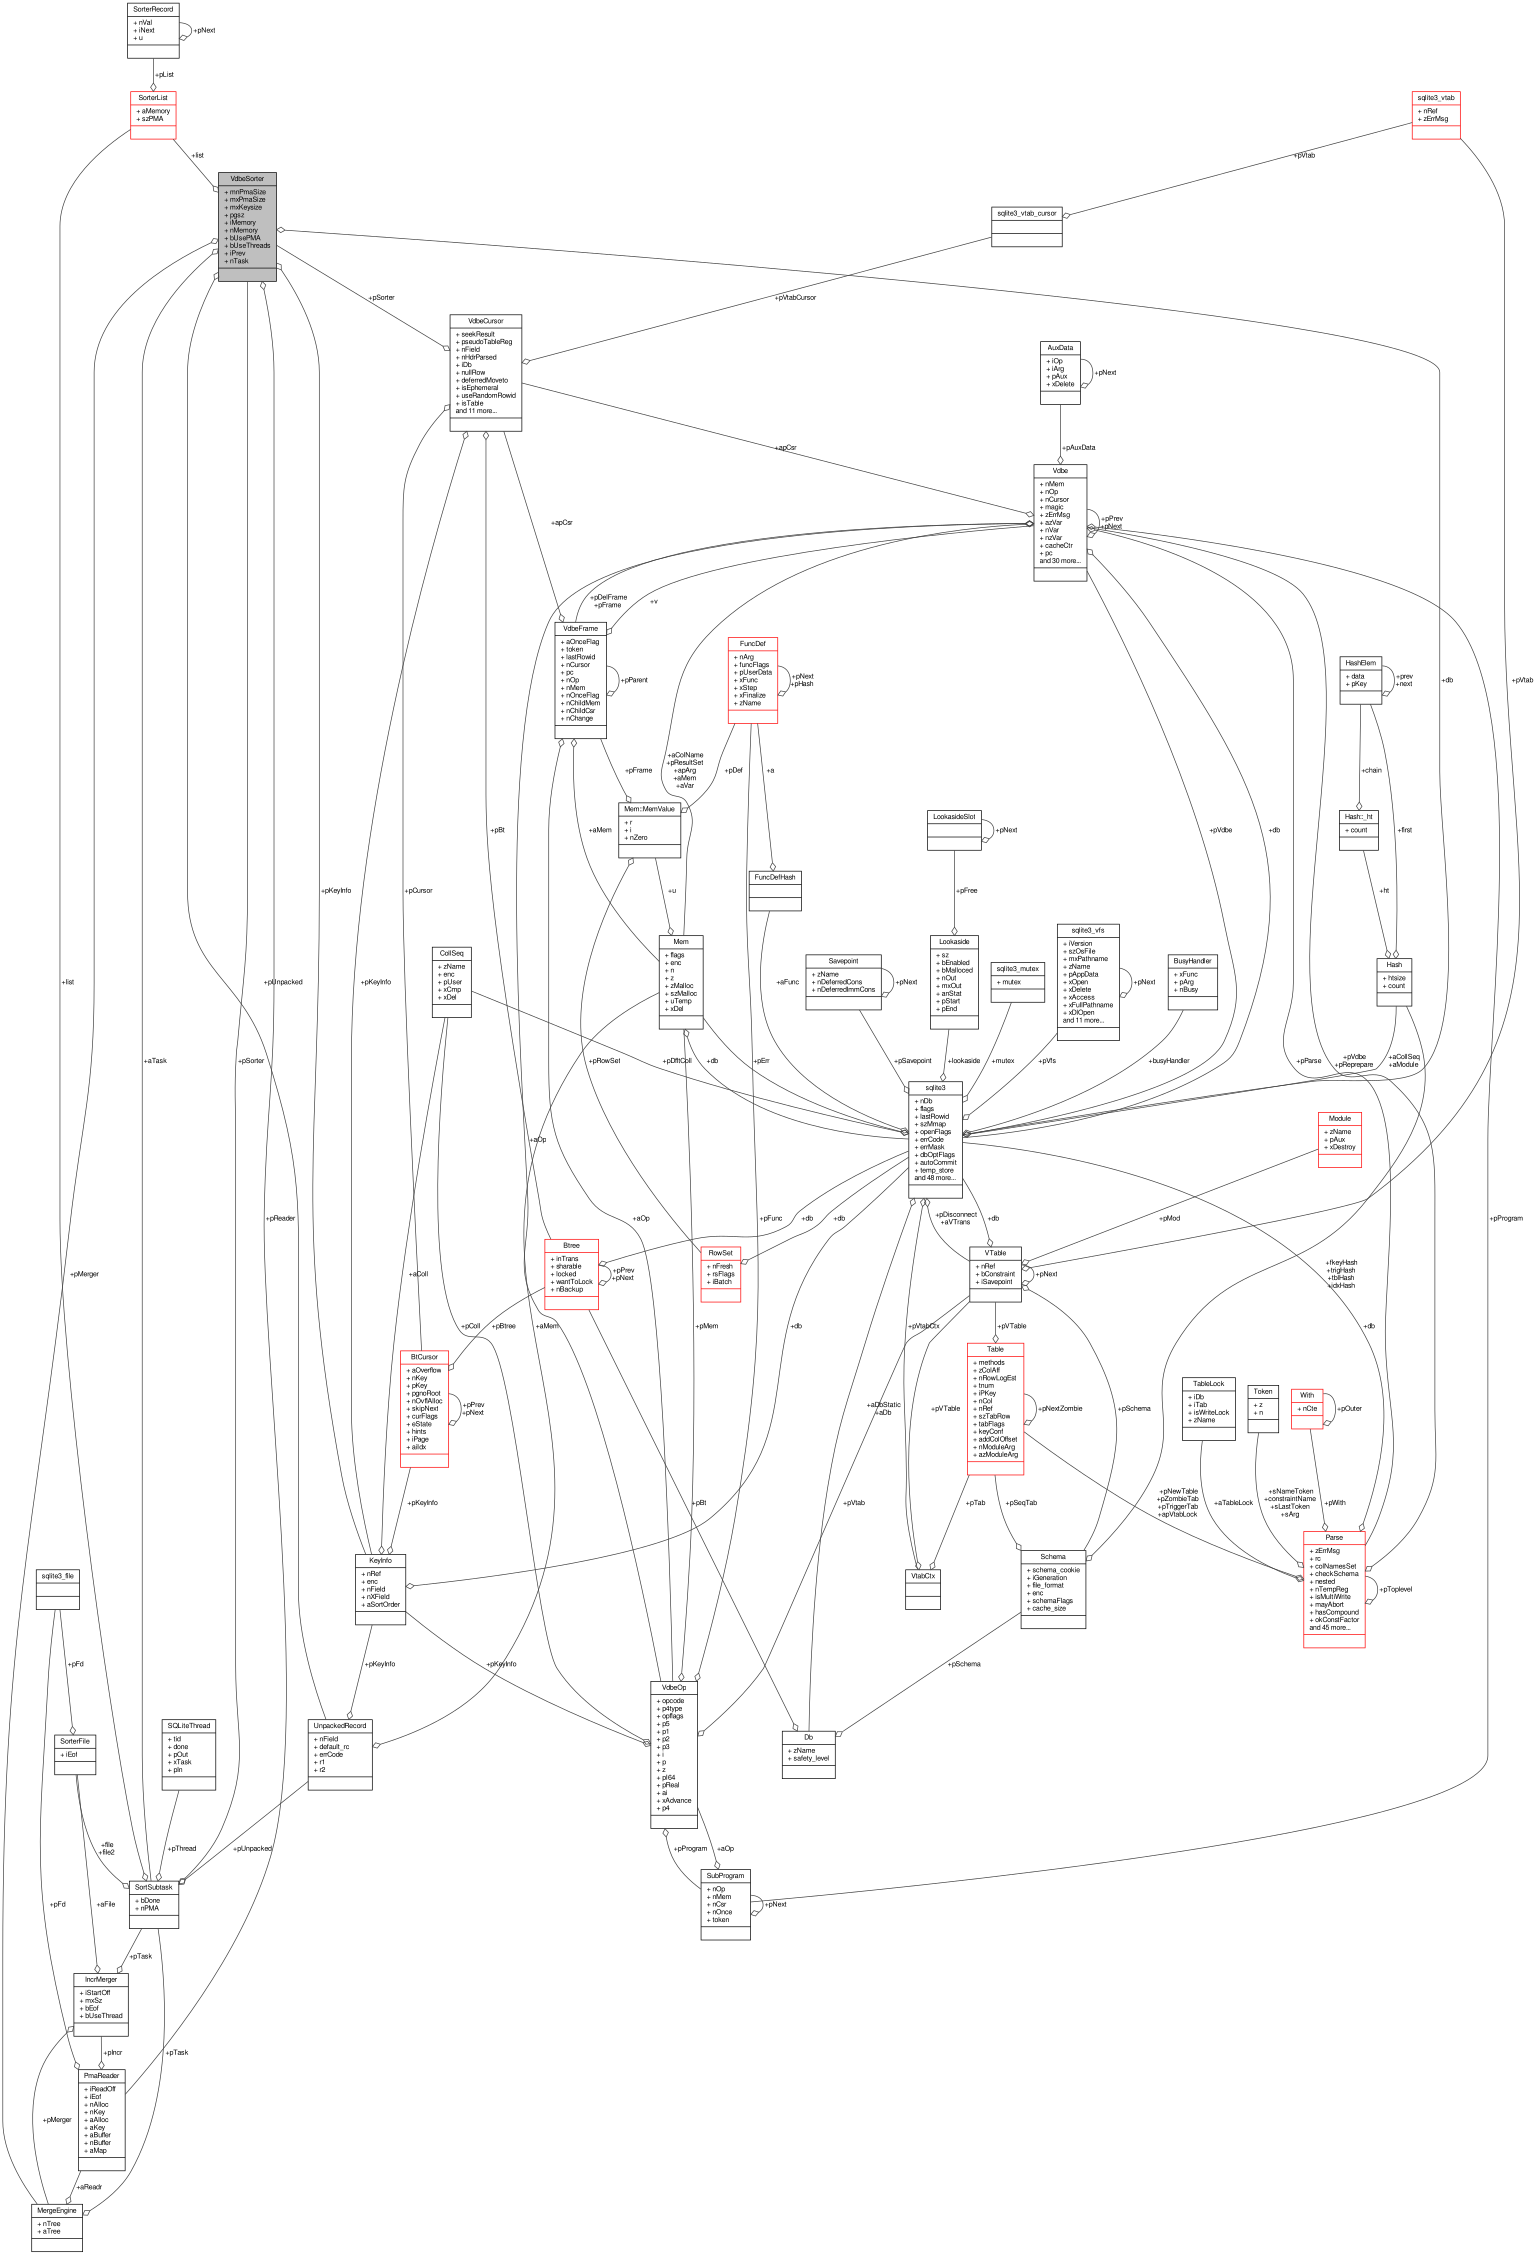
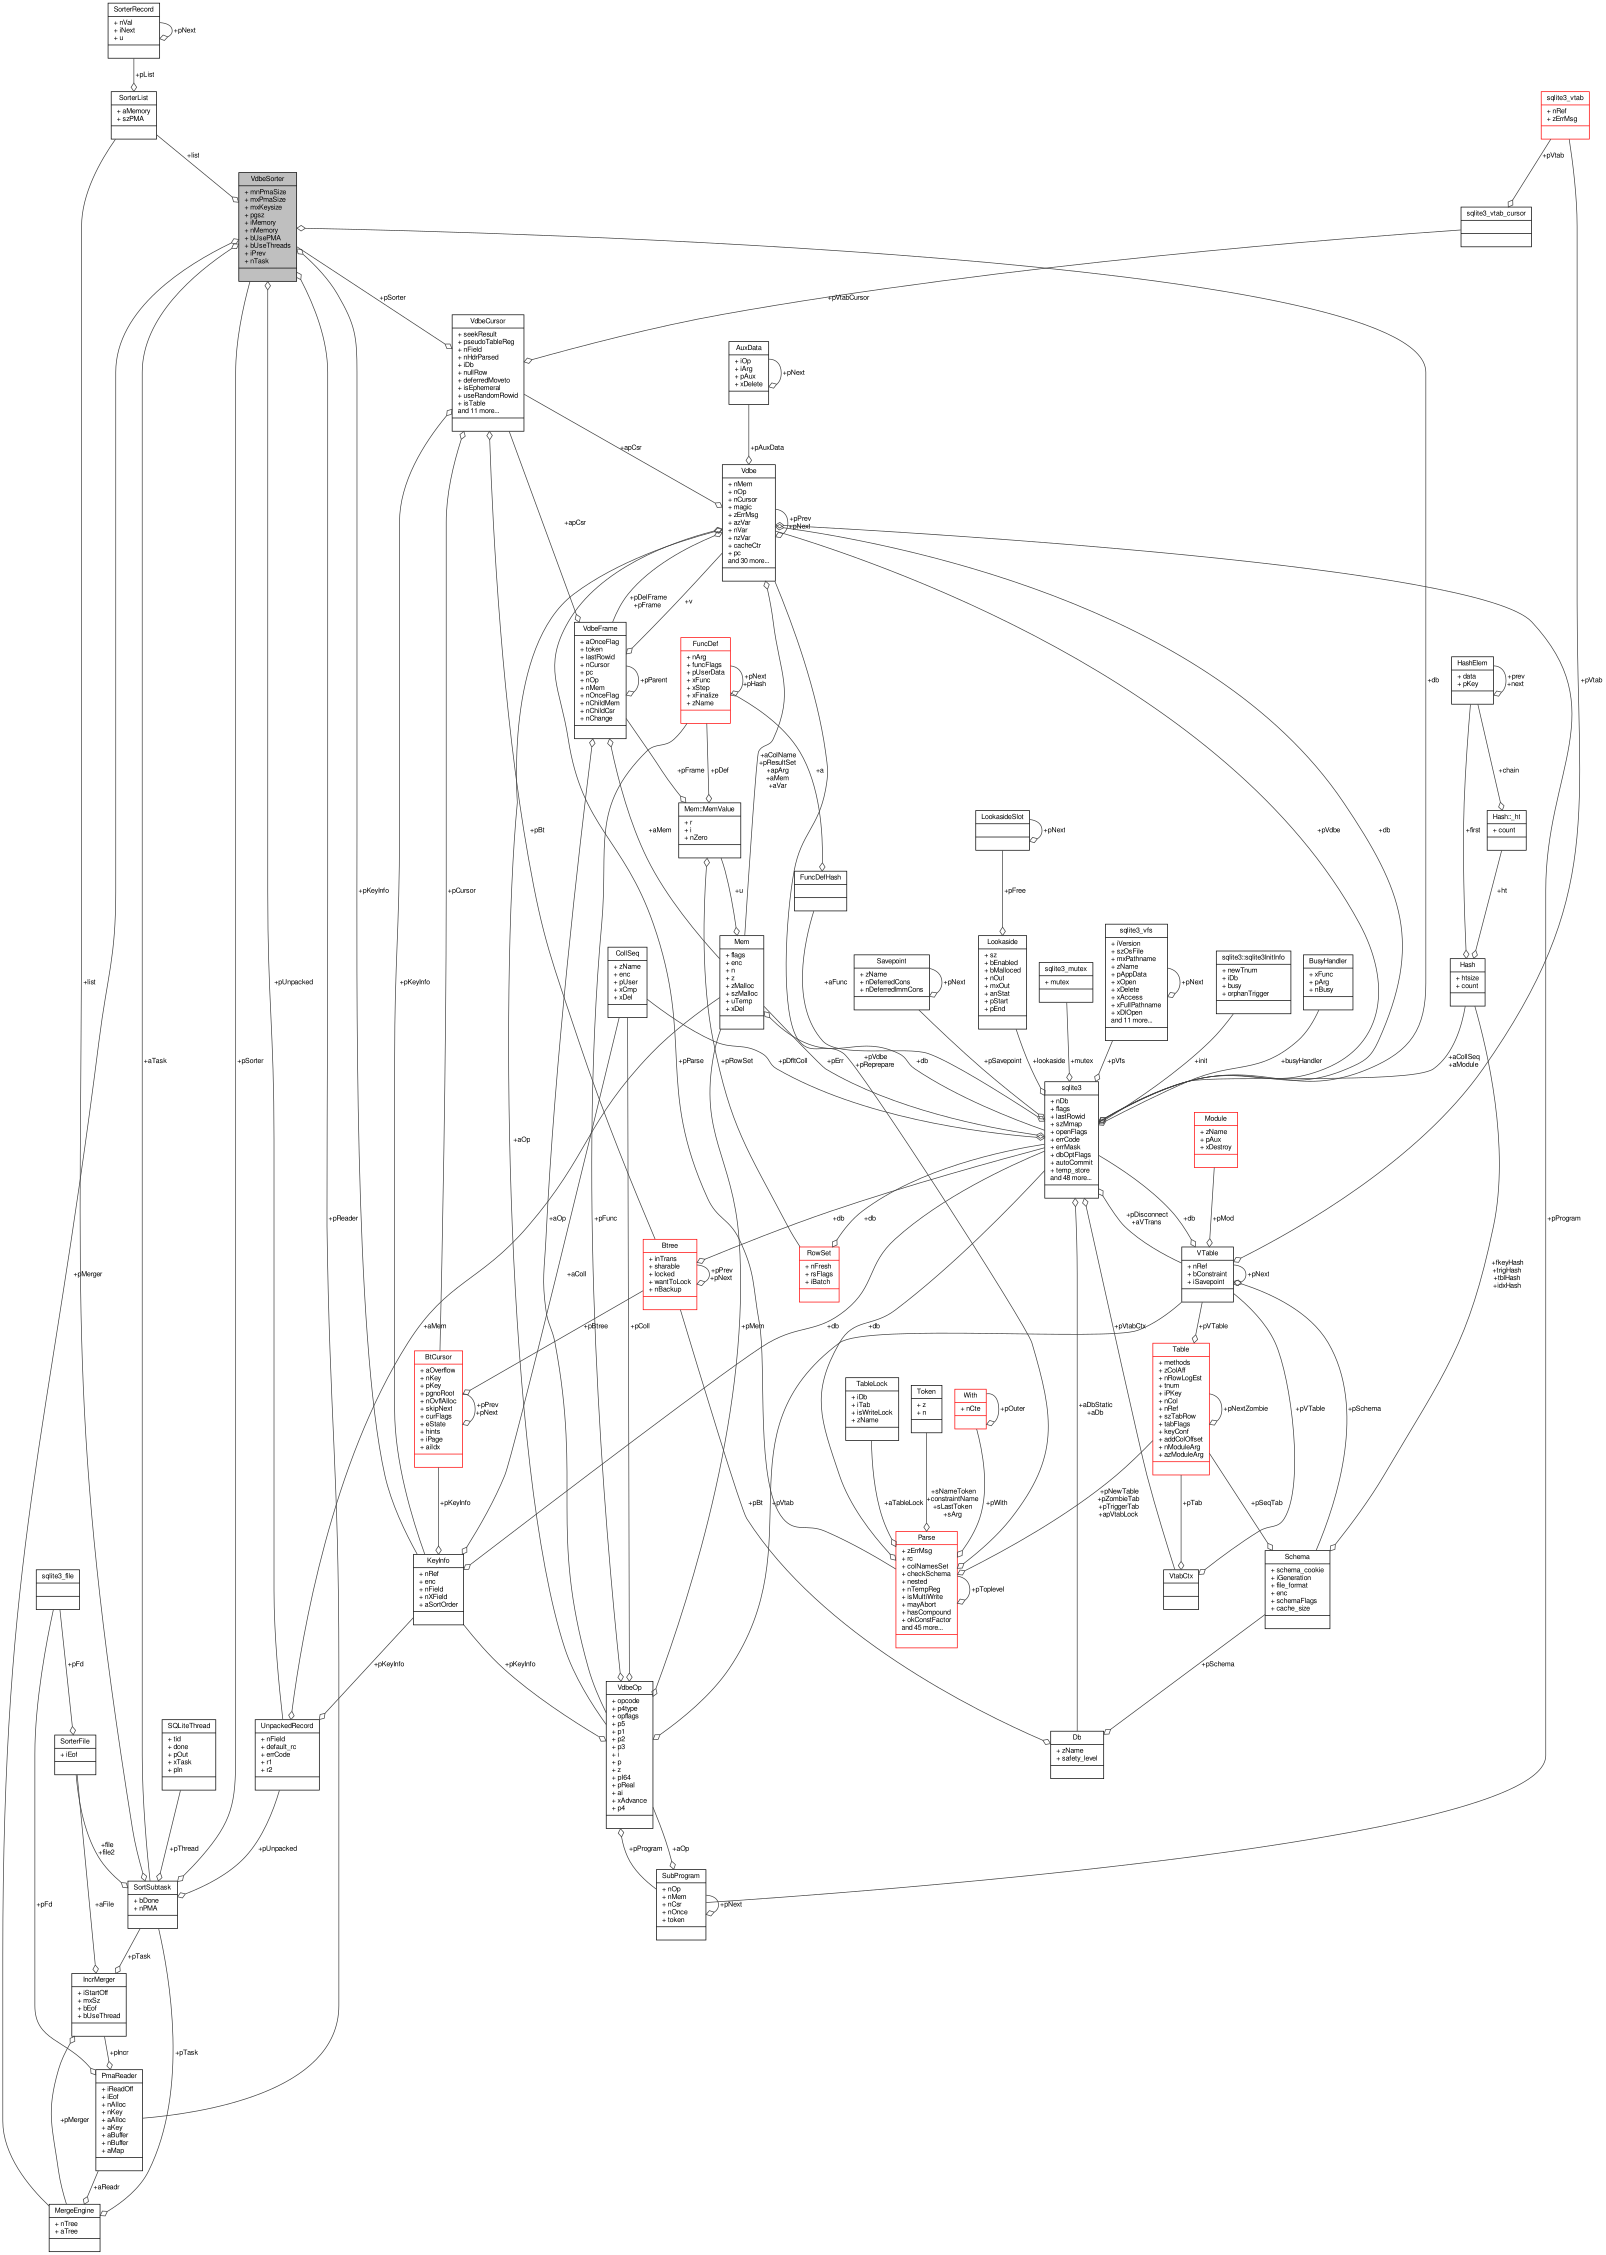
  digraph {
    node [color=black fillcolor=white fontname=FreeSans fontsize=10 shape=record style=filled]
    edge [arrowhead=odiamond color=grey25 fontname=FreeSans fontsize=10 labelfontname=FreeSans labelfontsize=10 style=solid]
    n1 [fillcolor=grey75 fontcolor=black height=0.2 label="{VdbeSorter\n|+ mnPmaSize\l+ mxPmaSize\l+ mxKeysize\l+ pgsz\l+ iMemory\l+ nMemory\l+ bUsePMA\l+ bUseThreads\l+ iPrev\l+ nTask\l|}" width=0.4]
    n2 [height=0.2 label="{VdbeCursor\n|+ seekResult\l+ pseudoTableReg\l+ nField\l+ nHdrParsed\l+ iDb\l+ nullRow\l+ deferredMoveto\l+ isEphemeral\l+ useRandomRowid\l+ isTable\land 11 more...\l|}" width=0.4]
    n3 [height=0.2 label="{SortSubtask\n|+ bDone\l+ nPMA\l|}" width=0.4]
    n4 [height=0.2 label="{Vdbe\n|+ nMem\l+ nOp\l+ nCursor\l+ magic\l+ zErrMsg\l+ azVar\l+ nVar\l+ nzVar\l+ cacheCtr\l+ pc\land 30 more...\l|}" width=0.4]
    n5 [height=0.2 label="{VdbeFrame\n|+ aOnceFlag\l+ token\l+ lastRowid\l+ nCursor\l+ pc\l+ nOp\l+ nMem\l+ nOnceFlag\l+ nChildMem\l+ nChildCsr\l+ nChange\l|}" width=0.4]
    n6 [height=0.2 label="{MergeEngine\n|+ nTree\l+ aTree\l|}" width=0.4]
    n7 [height=0.2 label="{IncrMerger\n|+ iStartOff\l+ mxSz\l+ bEof\l+ bUseThread\l|}" width=0.4]
-   n8 [color=red height=0.2 label="{SorterList\n|+ aMemory\l+ szPMA\l|}" width=0.4]
+   n8 [height=0.2 label="{SorterList\n|+ aMemory\l+ szPMA\l|}" width=0.4]
    n9 [height=0.2 label="{SorterRecord\n|+ nVal\l+ iNext\l+ u\l|}" width=0.4]
    n10 [height=0.2 label="{sqlite3\n|+ nDb\l+ flags\l+ lastRowid\l+ szMmap\l+ openFlags\l+ errCode\l+ errMask\l+ dbOptFlags\l+ autoCommit\l+ temp_store\land 48 more...\l|}" width=0.4]
    n11 [height=0.2 label="{Mem\n|+ flags\l+ enc\l+ n\l+ z\l+ zMalloc\l+ szMalloc\l+ uTemp\l+ xDel\l|}" width=0.4]
    n12 [height=0.2 label="{VTable\n|+ nRef\l+ bConstraint\l+ iSavepoint\l|}" width=0.4]
    n13 [height=0.2 label="{KeyInfo\n|+ nRef\l+ enc\l+ nField\l+ nXField\l+ aSortOrder\l|}" width=0.4]
    n14 [color=red height=0.2 label="{Btree\n|+ inTrans\l+ sharable\l+ locked\l+ wantToLock\l+ nBackup\l|}" width=0.4]
    n15 [color=red height=0.2 label="{Parse\n|+ zErrMsg\l+ rc\l+ colNamesSet\l+ checkSchema\l+ nested\l+ nTempReg\l+ isMultiWrite\l+ mayAbort\l+ hasCompound\l+ okConstFactor\land 45 more...\l|}" width=0.4]
    n16 [color=red height=0.2 label="{RowSet\n|+ nFresh\l+ rsFlags\l+ iBatch\l|}" width=0.4]
    n17 [height=0.2 label="{VdbeOp\n|+ opcode\l+ p4type\l+ opflags\l+ p5\l+ p1\l+ p2\l+ p3\l+ i\l+ p\l+ z\l+ pI64\l+ pReal\l+ ai\l+ xAdvance\l+ p4\l|}" width=0.4]
    n18 [height=0.2 label="{UnpackedRecord\n|+ nField\l+ default_rc\l+ errCode\l+ r1\l+ r2\l|}" width=0.4]
    n19 [color=red height=0.2 label="{Table\n|+ methods\l+ zColAff\l+ nRowLogEst\l+ tnum\l+ iPKey\l+ nCol\l+ nRef\l+ szTabRow\l+ tabFlags\l+ keyConf\l+ addColOffset\l+ nModuleArg\l+ azModuleArg\l|}" width=0.4]
    n20 [height=0.2 label="{VtabCtx\n||}" width=0.4]
    n21 [color=red height=0.2 label="{BtCursor\n|+ aOverflow\l+ nKey\l+ pKey\l+ pgnoRoot\l+ nOvflAlloc\l+ skipNext\l+ curFlags\l+ eState\l+ hints\l+ iPage\l+ aiIdx\l|}" width=0.4]
    n22 [height=0.2 label="{Db\n|+ zName\l+ safety_level\l|}" width=0.4]
    n23 [height=0.2 label="{Mem::MemValue\n|+ r\l+ i\l+ nZero\l|}" width=0.4]
    n24 [height=0.2 label="{SubProgram\n|+ nOp\l+ nMem\l+ nCsr\l+ nOnce\l+ token\l|}" width=0.4]
    n25 [height=0.2 label="{AuxData\n|+ iOp\l+ iArg\l+ pAux\l+ xDelete\l|}" width=0.4]
    n26 [height=0.2 label="{CollSeq\n|+ zName\l+ enc\l+ pUser\l+ xCmp\l+ xDel\l|}" width=0.4]
    n27 [height=0.2 label="{Schema\n|+ schema_cookie\l+ iGeneration\l+ file_format\l+ enc\l+ schemaFlags\l+ cache_size\l|}" width=0.4]
    n28 [color=red height=0.2 label="{Module\n|+ zName\l+ pAux\l+ xDestroy\l|}" width=0.4]
    n29 [color=red height=0.2 label="{sqlite3_vtab\n|+ nRef\l+ zErrMsg\l|}" width=0.4]
    n30 [height=0.2 label="{sqlite3_vtab_cursor\n||}" width=0.4]
    n31 [color=red height=0.2 label="{FuncDef\n|+ nArg\l+ funcFlags\l+ pUserData\l+ xFunc\l+ xStep\l+ xFinalize\l+ zName\l|}" width=0.4]
    n32 [height=0.2 label="{FuncDefHash\n||}" width=0.4]
    n33 [height=0.2 label="{TableLock\n|+ iDb\l+ iTab\l+ isWriteLock\l+ zName\l|}" width=0.4]
    n34 [height=0.2 label="{Token\n|+ z\l+ n\l|}" width=0.4]
    n35 [color=red height=0.2 label="{With\n|+ nCte\l|}" width=0.4]
    n36 [height=0.2 label="{Hash\n|+ htsize\l+ count\l|}" width=0.4]
    n37 [height=0.2 label="{Hash::_ht\n|+ count\l|}" width=0.4]
    n38 [height=0.2 label="{HashElem\n|+ data\l+ pKey\l|}" width=0.4]
    n39 [height=0.2 label="{Savepoint\n|+ zName\l+ nDeferredCons\l+ nDeferredImmCons\l|}" width=0.4]
    n40 [height=0.2 label="{Lookaside\n|+ sz\l+ bEnabled\l+ bMalloced\l+ nOut\l+ mxOut\l+ anStat\l+ pStart\l+ pEnd\l|}" width=0.4]
    n41 [height=0.2 label="{LookasideSlot\n||}" width=0.4]
    n42 [height=0.2 label="{sqlite3_mutex\n|+ mutex\l|}" width=0.4]
    n43 [height=0.2 label="{sqlite3_vfs\n|+ iVersion\l+ szOsFile\l+ mxPathname\l+ zName\l+ pAppData\l+ xOpen\l+ xDelete\l+ xAccess\l+ xFullPathname\l+ xDlOpen\land 11 more...\l|}" width=0.4]
+   n44 [height=0.2 label="{sqlite3::sqlite3InitInfo\n|+ newTnum\l+ iDb\l+ busy\l+ orphanTrigger\l|}" width=0.4]
    n45 [height=0.2 label="{BusyHandler\n|+ xFunc\l+ pArg\l+ nBusy\l|}" width=0.4]
    n46 [height=0.2 label="{PmaReader\n|+ iReadOff\l+ iEof\l+ nAlloc\l+ nKey\l+ aAlloc\l+ aKey\l+ aBuffer\l+ nBuffer\l+ aMap\l|}" width=0.4]
    n47 [height=0.2 label="{sqlite3_file\n||}" width=0.4]
    n48 [height=0.2 label="{SorterFile\n|+ iEof\l|}" width=0.4]
    n49 [height=0.2 label="{SQLiteThread\n|+ tid\l+ done\l+ pOut\l+ xTask\l+ pIn\l|}" width=0.4]
    n1 -> n2 [label=" +pSorter"]
    n1 -> n3 [label=" +pSorter"]
    n2 -> n4 [label=" +apCsr"]
    n2 -> n5 [label=" +apCsr"]
    n3 -> n1 [label=" +aTask"]
    n3 -> n6 [label=" +pTask"]
    n3 -> n7 [label=" +pTask"]
    n4 -> n4 [label=" +pPrev\n+pNext"]
    n4 -> n5 [label=" +v"]
    n4 -> n10 [label=" +pVdbe"]
    n4 -> n15 [label=" +pVdbe\n+pReprepare"]
    n5 -> n4 [label=" +pDelFrame\n+pFrame"]
    n5 -> n5 [label=" +pParent"]
    n5 -> n23 [label=" +pFrame"]
    n6 -> n1 [label=" +pMerger"]
    n6 -> n7 [label=" +pMerger"]
    n7 -> n46 [label=" +pIncr"]
    n8 -> n1 [label=" +list"]
    n8 -> n3 [label=" +list"]
    n9 -> n8 [label=" +pList"]
    n9 -> n9 [label=" +pNext"]
    n10 -> n1 [label=" +db"]
    n10 -> n4 [label=" +db"]
    n10 -> n11 [label=" +db"]
    n10 -> n12 [label=" +db"]
    n10 -> n13 [label=" +db"]
    n10 -> n14 [label=" +db"]
    n10 -> n15 [label=" +db"]
    n10 -> n16 [label=" +db"]
    n11 -> n4 [label=" +aColName\n+pResultSet\n+apArg\n+aMem\n+aVar"]
    n11 -> n5 [label=" +aMem"]
    n11 -> n10 [label=" +pErr"]
    n11 -> n17 [label=" +pMem"]
    n11 -> n18 [label=" +aMem"]
    n12 -> n10 [label=" +pDisconnect\n+aVTrans"]
    n12 -> n12 [label=" +pNext"]
    n12 -> n17 [label=" +pVtab"]
    n12 -> n19 [label=" +pVTable"]
    n12 -> n20 [label=" +pVTable"]
    n13 -> n1 [label=" +pKeyInfo"]
    n13 -> n2 [label=" +pKeyInfo"]
    n13 -> n17 [label=" +pKeyInfo"]
    n13 -> n18 [label=" +pKeyInfo"]
    n14 -> n2 [label=" +pBt"]
    n14 -> n14 [label=" +pPrev\n+pNext"]
    n14 -> n21 [label=" +pBtree"]
    n14 -> n22 [label=" +pBt"]
    n15 -> n4 [label=" +pParse"]
    n15 -> n15 [label=" +pToplevel"]
    n16 -> n23 [label=" +pRowSet"]
    n17 -> n4 [label=" +aOp"]
    n17 -> n5 [label=" +aOp"]
    n17 -> n24 [label=" +aOp"]
    n18 -> n1 [label=" +pUnpacked"]
    n18 -> n3 [label=" +pUnpacked"]
    n19 -> n15 [label=" +pNewTable\n+pZombieTab\n+pTriggerTab\n+apVtabLock"]
    n19 -> n19 [label=" +pNextZombie"]
    n19 -> n20 [label=" +pTab"]
    n19 -> n27 [label=" +pSeqTab"]
    n20 -> n10 [label=" +pVtabCtx"]
    n21 -> n2 [label=" +pCursor"]
    n21 -> n13 [label=" +pKeyInfo"]
    n21 -> n21 [label=" +pPrev\n+pNext"]
    n22 -> n10 [label=" +aDbStatic\n+aDb"]
    n23 -> n11 [label=" +u"]
    n24 -> n4 [label=" +pProgram"]
    n24 -> n17 [label=" +pProgram"]
    n24 -> n24 [label=" +pNext"]
    n25 -> n4 [label=" +pAuxData"]
    n25 -> n25 [label=" +pNext"]
    n26 -> n10 [label=" +pDfltColl"]
    n26 -> n13 [label=" +aColl"]
    n26 -> n17 [label=" +pColl"]
    n27 -> n12 [label=" +pSchema"]
    n27 -> n22 [label=" +pSchema"]
    n28 -> n12 [label=" +pMod"]
    n29 -> n12 [label=" +pVtab"]
    n29 -> n30 [label=" +pVtab"]
    n30 -> n2 [label=" +pVtabCursor"]
    n31 -> n17 [label=" +pFunc"]
    n31 -> n23 [label=" +pDef"]
    n31 -> n31 [label=" +pNext\n+pHash"]
    n31 -> n32 [label=" +a"]
    n32 -> n10 [label=" +aFunc"]
    n33 -> n15 [label=" +aTableLock"]
    n34 -> n15 [label=" +sNameToken\n+constraintName\n+sLastToken\n+sArg"]
    n35 -> n15 [label=" +pWith"]
    n35 -> n35 [label=" +pOuter"]
    n36 -> n10 [label=" +aCollSeq\n+aModule"]
    n36 -> n27 [label=" +fkeyHash\n+trigHash\n+tblHash\n+idxHash"]
    n37 -> n36 [label=" +ht"]
    n38 -> n36 [label=" +first"]
    n38 -> n37 [label=" +chain"]
    n38 -> n38 [label=" +prev\n+next"]
    n39 -> n10 [label=" +pSavepoint"]
    n39 -> n39 [label=" +pNext"]
    n40 -> n10 [label=" +lookaside"]
    n41 -> n40 [label=" +pFree"]
    n41 -> n41 [label=" +pNext"]
    n42 -> n10 [label=" +mutex"]
    n43 -> n10 [label=" +pVfs"]
    n43 -> n43 [label=" +pNext"]
+   n44 -> n10 [label=" +init"]
    n45 -> n10 [label=" +busyHandler"]
    n46 -> n1 [label=" +pReader"]
    n46 -> n6 [label=" +aReadr"]
    n47 -> n46 [label=" +pFd"]
    n47 -> n48 [label=" +pFd"]
    n48 -> n3 [label=" +file\n+file2"]
    n48 -> n7 [label=" +aFile"]
    n49 -> n3 [label=" +pThread"]
  }
